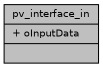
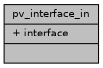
  digraph {
-   n1 [color=black fillcolor=grey75 fontcolor=black fontname=Helvetica fontsize=10 height=0.2 label="{pv_interface_in\n|+ oInputData\l|}" shape=record style=filled width=0.4]
+   n1 [color=black fillcolor=grey75 fontcolor=black fontname=Helvetica fontsize=10 height=0.2 label="{pv_interface_in\n|+ interface\l|}" shape=record style=filled width=0.4]
  }
